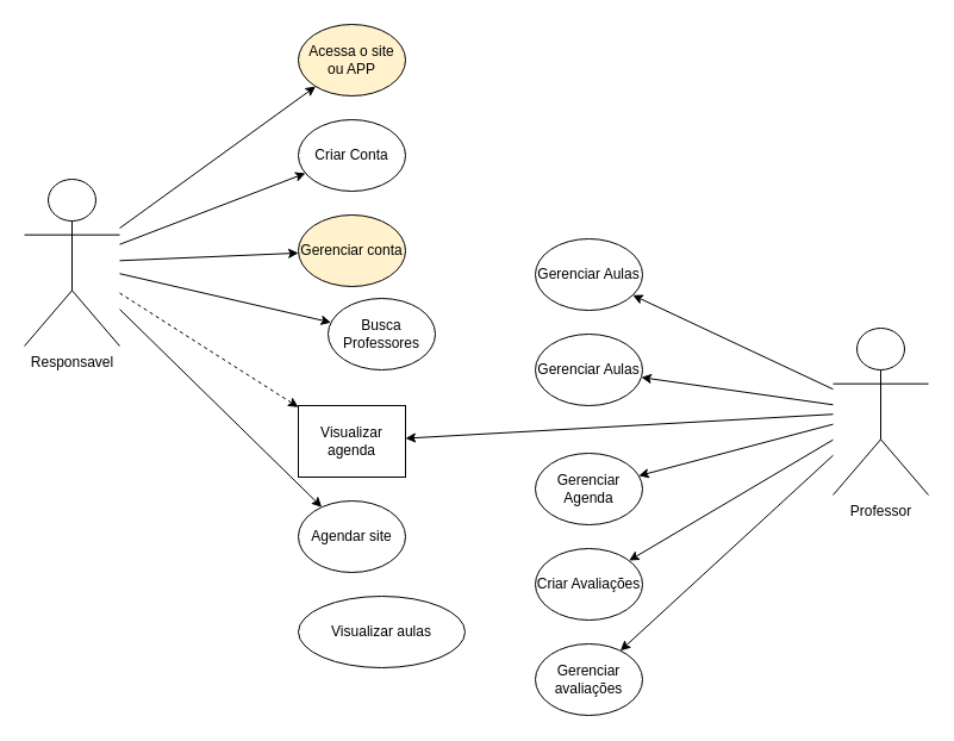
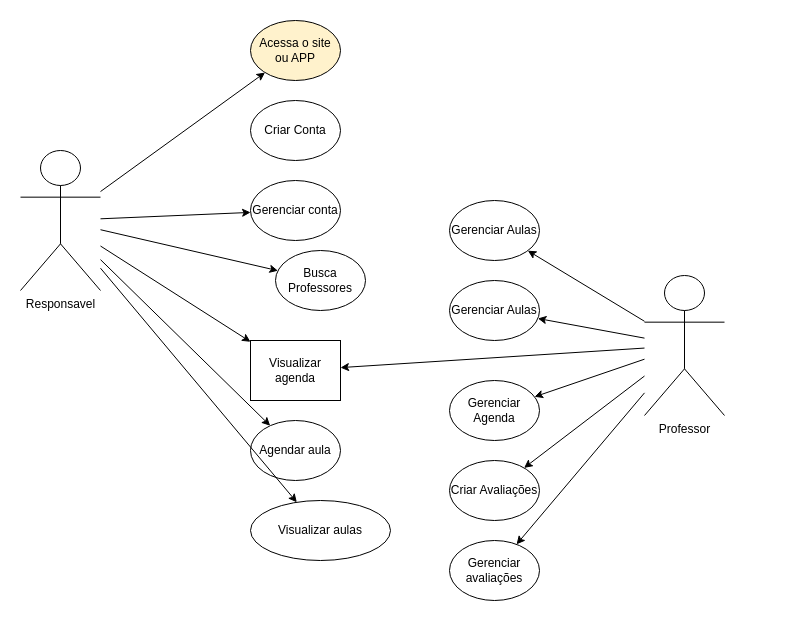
  <mxCell id="0" />
  <mxCell id="1" parent="0" />
  <mxCell id="2" value="Responsavel" style="shape=umlActor;verticalLabelPosition=bottom;verticalAlign=top;html=1;outlineConnect=0;" vertex="1" parent="1"><mxGeometry x="20" y="150" width="80" height="140" as="geometry" /></mxCell>
  <mxCell id="3" value="Criar Conta" style="ellipse;whiteSpace=wrap;html=1;" vertex="1" parent="1"><mxGeometry x="250" y="100" width="90" height="60" as="geometry" /></mxCell>
- <mxCell id="4" value="Gerenciar conta" style="ellipse;whiteSpace=wrap;html=1;fillColor=#fff2cc;" vertex="1" parent="1"><mxGeometry x="250" y="180" width="90" height="60" as="geometry" /></mxCell>
+ <mxCell id="4" value="Gerenciar conta" style="ellipse;whiteSpace=wrap;html=1;" vertex="1" parent="1"><mxGeometry x="250" y="180" width="90" height="60" as="geometry" /></mxCell>
  <mxCell id="5" value="Visualizar agenda" style="whiteSpace=wrap;html=1;rounded=0;" vertex="1" parent="1"><mxGeometry x="250" y="340" width="90" height="60" as="geometry" /></mxCell>
- <mxCell id="6" value="Agendar site" style="ellipse;whiteSpace=wrap;html=1;" vertex="1" parent="1"><mxGeometry x="250" y="420" width="90" height="60" as="geometry" /></mxCell>
+ <mxCell id="6" value="Agendar aula" style="ellipse;whiteSpace=wrap;html=1;" vertex="1" parent="1"><mxGeometry x="250" y="420" width="90" height="60" as="geometry" /></mxCell>
  <mxCell id="7" value="Visualizar aulas" style="ellipse;whiteSpace=wrap;html=1;" vertex="1" parent="1"><mxGeometry x="250" y="500" width="140" height="60" as="geometry" /></mxCell>
- <mxCell id="8" value="" style="endArrow=classic;html=1;rounded=0;" edge="1" parent="1" source="2" target="3"><mxGeometry width="50" height="50" relative="1" as="geometry"><mxPoint x="400" y="320" as="sourcePoint" /><mxPoint x="450" y="270" as="targetPoint" /></mxGeometry></mxCell>
  <mxCell id="9" value="" style="endArrow=classic;html=1;rounded=0;" edge="1" parent="1" source="2" target="4"><mxGeometry width="50" height="50" relative="1" as="geometry"><mxPoint x="130" y="269" as="sourcePoint" /><mxPoint x="279" y="130" as="targetPoint" /></mxGeometry></mxCell>
- <mxCell id="10" value="" style="endArrow=classic;html=1;rounded=0;dashed=1;" edge="1" parent="1" source="2" target="5"><mxGeometry width="50" height="50" relative="1" as="geometry"><mxPoint x="130" y="238" as="sourcePoint" /><mxPoint x="270" y="159" as="targetPoint" /></mxGeometry></mxCell>
+ <mxCell id="10" value="" style="endArrow=classic;html=1;rounded=0;" edge="1" parent="1" source="2" target="5"><mxGeometry width="50" height="50" relative="1" as="geometry"><mxPoint x="130" y="238" as="sourcePoint" /><mxPoint x="270" y="159" as="targetPoint" /></mxGeometry></mxCell>
  <mxCell id="11" value="" style="endArrow=classic;html=1;rounded=0;" edge="1" parent="1" source="2" target="6"><mxGeometry width="50" height="50" relative="1" as="geometry"><mxPoint x="130" y="253" as="sourcePoint" /><mxPoint x="262" y="228" as="targetPoint" /></mxGeometry></mxCell>
- <mxCell id="13" value="Professor" style="shape=umlActor;verticalLabelPosition=bottom;verticalAlign=top;html=1;outlineConnect=0;" vertex="1" parent="1"><mxGeometry x="699" y="275" width="80" height="140" as="geometry" /></mxCell>
+ <mxCell id="12" value="" style="endArrow=classic;html=1;rounded=0;" edge="1" parent="1" source="2" target="7"><mxGeometry width="50" height="50" relative="1" as="geometry"><mxPoint x="130" y="267" as="sourcePoint" /><mxPoint x="262" y="292" as="targetPoint" /></mxGeometry></mxCell>
+ <mxCell id="13" value="Professor" style="shape=umlActor;verticalLabelPosition=bottom;verticalAlign=top;html=1;outlineConnect=0;" vertex="1" parent="1"><mxGeometry x="644" y="275" width="80" height="140" as="geometry" /></mxCell>
  <mxCell id="14" value="Gerenciar Agenda" style="ellipse;whiteSpace=wrap;html=1;" vertex="1" parent="1"><mxGeometry x="449" y="380" width="90" height="60" as="geometry" /></mxCell>
  <mxCell id="15" value="Gerenciar Aulas" style="ellipse;whiteSpace=wrap;html=1;" vertex="1" parent="1"><mxGeometry x="449" y="200" width="90" height="60" as="geometry" /></mxCell>
  <mxCell id="16" value="Criar Avaliações" style="ellipse;whiteSpace=wrap;html=1;" vertex="1" parent="1"><mxGeometry x="449" y="460" width="90" height="60" as="geometry" /></mxCell>
  <mxCell id="17" value="Gerenciar avaliações" style="ellipse;whiteSpace=wrap;html=1;" vertex="1" parent="1"><mxGeometry x="449" y="540" width="90" height="60" as="geometry" /></mxCell>
  <mxCell id="18" value="" style="endArrow=classic;html=1;rounded=0;" edge="1" parent="1" source="13" target="5"><mxGeometry width="50" height="50" relative="1" as="geometry"><mxPoint x="409" y="505" as="sourcePoint" /><mxPoint x="459" y="455" as="targetPoint" /></mxGeometry></mxCell>
  <mxCell id="19" value="" style="endArrow=classic;html=1;rounded=0;" edge="1" parent="1" source="13" target="14"><mxGeometry width="50" height="50" relative="1" as="geometry"><mxPoint x="409" y="505" as="sourcePoint" /><mxPoint x="459" y="455" as="targetPoint" /></mxGeometry></mxCell>
  <mxCell id="20" value="" style="endArrow=classic;html=1;rounded=0;" edge="1" parent="1" source="13" target="15"><mxGeometry width="50" height="50" relative="1" as="geometry"><mxPoint x="709" y="353" as="sourcePoint" /><mxPoint x="555" y="463" as="targetPoint" /></mxGeometry></mxCell>
  <mxCell id="21" value="" style="endArrow=classic;html=1;rounded=0;" edge="1" parent="1" source="13" target="16"><mxGeometry width="50" height="50" relative="1" as="geometry"><mxPoint x="709" y="368" as="sourcePoint" /><mxPoint x="548" y="540" as="targetPoint" /></mxGeometry></mxCell>
  <mxCell id="22" value="" style="endArrow=classic;html=1;rounded=0;" edge="1" parent="1" source="13" target="17"><mxGeometry width="50" height="50" relative="1" as="geometry"><mxPoint x="709" y="382" as="sourcePoint" /><mxPoint x="543" y="618" as="targetPoint" /></mxGeometry></mxCell>
  <mxCell id="23" value="Acessa o site ou APP" style="ellipse;whiteSpace=wrap;html=1;fillColor=#fff2cc;" vertex="1" parent="1"><mxGeometry x="250" y="20" width="90" height="60" as="geometry" /></mxCell>
  <mxCell id="24" value="Busca Professores" style="ellipse;whiteSpace=wrap;html=1;" vertex="1" parent="1"><mxGeometry x="275" y="250" width="90" height="60" as="geometry" /></mxCell>
  <mxCell id="25" value="" style="endArrow=classic;html=1;rounded=0;" edge="1" parent="1" source="2" target="23"><mxGeometry width="50" height="50" relative="1" as="geometry"><mxPoint x="110" y="215" as="sourcePoint" /><mxPoint x="266" y="155" as="targetPoint" /></mxGeometry></mxCell>
  <mxCell id="26" value="" style="endArrow=classic;html=1;rounded=0;" edge="1" parent="1" source="2" target="24"><mxGeometry width="50" height="50" relative="1" as="geometry"><mxPoint x="110" y="228" as="sourcePoint" /><mxPoint x="260" y="222" as="targetPoint" /></mxGeometry></mxCell>
  <mxCell id="27" value="Gerenciar Aulas" style="ellipse;whiteSpace=wrap;html=1;" vertex="1" parent="1"><mxGeometry x="449" y="280" width="90" height="60" as="geometry" /></mxCell>
  <mxCell id="28" value="" style="endArrow=classic;html=1;rounded=0;" edge="1" parent="1" source="13" target="27"><mxGeometry width="50" height="50" relative="1" as="geometry"><mxPoint x="709" y="336" as="sourcePoint" /><mxPoint x="541" y="257" as="targetPoint" /></mxGeometry></mxCell>
